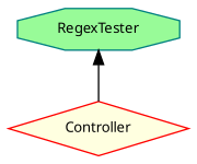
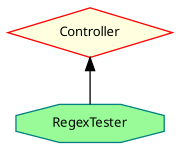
  digraph {
    rankdir=TB
    node [fontname=Verdana fontsize=10 style=filled]
    n1 [color=red fillcolor=lightyellow fontcolor=black height=0.2 label=Controller shape=diamond width=0.4]
    n2 [color=teal fillcolor=palegreen height=0.2 label=RegexTester shape=octagon width=0.4]
-   n2 -> n1 [dir=back fontname=Verdana fontsize=10 labelfontname=Verdana labelfontsize=10 shape=plaintext style=solid]
+   n1 -> n2 [dir=back fontname=Verdana fontsize=10 labelfontname=Verdana labelfontsize=10 shape=plaintext style=solid]
  }
